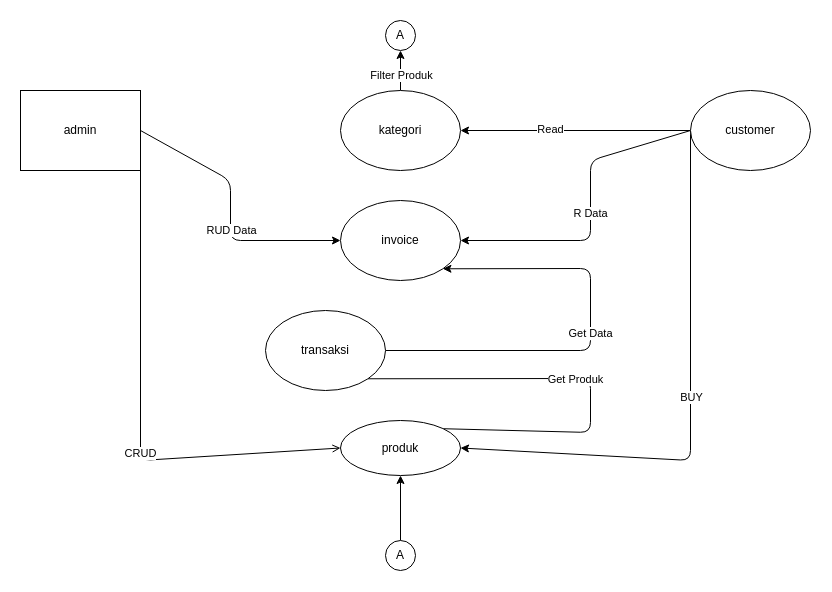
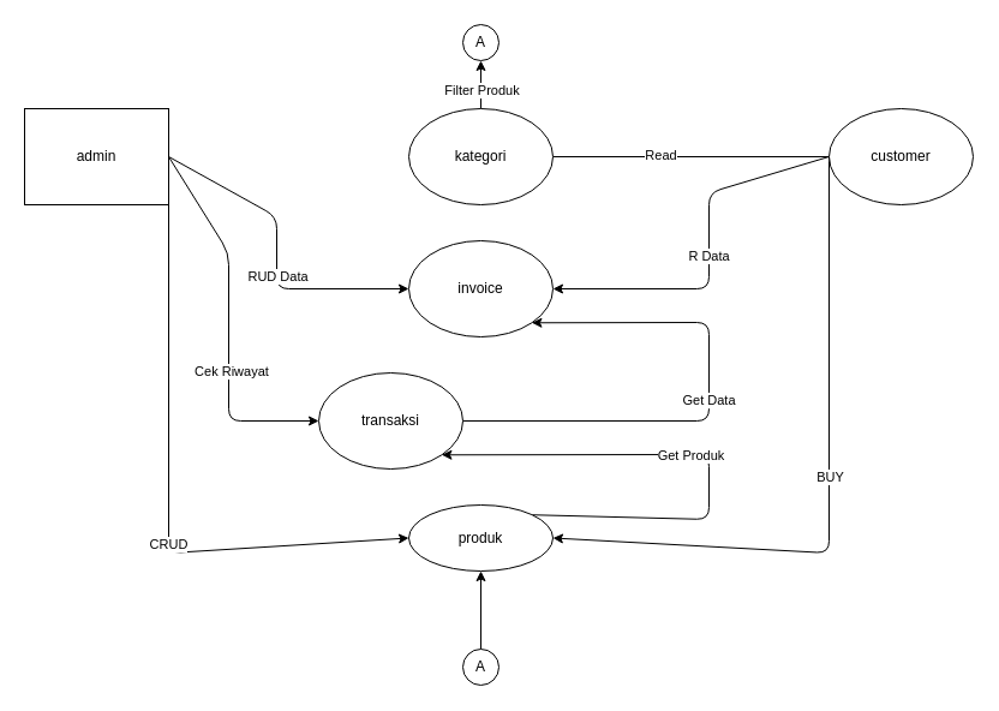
  <mxCell id="0" />
  <mxCell id="1" parent="0" />
  <mxCell id="2" style="edgeStyle=none;html=1;exitX=1;exitY=0.5;exitDx=0;exitDy=0;entryX=0;entryY=0.5;entryDx=0;entryDy=0;" parent="1" source="8" target="24" edge="1"><mxGeometry relative="1" as="geometry"><Array as="points"><mxPoint x="230" y="180" /><mxPoint x="230" y="240" /></Array></mxGeometry></mxCell>
  <mxCell id="3" value="RUD Data" style="edgeLabel;html=1;align=center;verticalAlign=middle;resizable=0;points=[];" parent="2" vertex="1" connectable="0"><mxGeometry x="0.116" relative="1" as="geometry"><mxPoint as="offset" /></mxGeometry></mxCell>
- <mxCell id="6" style="edgeStyle=none;html=1;exitX=1;exitY=0.5;exitDx=0;exitDy=0;entryX=0;entryY=0.5;entryDx=0;entryDy=0;endArrow=open;" parent="1" source="8" target="11" edge="1"><mxGeometry relative="1" as="geometry"><Array as="points"><mxPoint x="140" y="460" /></Array></mxGeometry></mxCell>
+ <mxCell id="4" style="edgeStyle=none;html=1;exitX=1;exitY=0.5;exitDx=0;exitDy=0;entryX=0;entryY=0.5;entryDx=0;entryDy=0;" parent="1" source="8" target="20" edge="1"><mxGeometry relative="1" as="geometry"><Array as="points"><mxPoint x="190" y="210" /><mxPoint x="190" y="350" /></Array></mxGeometry></mxCell>
+ <mxCell id="5" value="Cek Riwayat&amp;nbsp;" style="edgeLabel;html=1;align=center;verticalAlign=middle;resizable=0;points=[];" parent="4" vertex="1" connectable="0"><mxGeometry x="0.248" y="3" relative="1" as="geometry"><mxPoint as="offset" /></mxGeometry></mxCell>
+ <mxCell id="6" style="edgeStyle=none;html=1;exitX=1;exitY=0.5;exitDx=0;exitDy=0;entryX=0;entryY=0.5;entryDx=0;entryDy=0;" parent="1" source="8" target="11" edge="1"><mxGeometry relative="1" as="geometry"><Array as="points"><mxPoint x="140" y="460" /></Array></mxGeometry></mxCell>
  <mxCell id="7" value="CRUD" style="edgeLabel;html=1;align=center;verticalAlign=middle;resizable=0;points=[];" parent="6" vertex="1" connectable="0"><mxGeometry x="0.214" y="-1" relative="1" as="geometry"><mxPoint as="offset" /></mxGeometry></mxCell>
  <mxCell id="8" value="admin" style="whiteSpace=wrap;html=1;rounded=0;" parent="1" vertex="1"><mxGeometry x="20" y="90" width="120" height="80" as="geometry" /></mxCell>
- <mxCell id="9" style="edgeStyle=none;html=1;exitX=1;exitY=0;exitDx=0;exitDy=0;entryX=1;entryY=1;entryDx=0;entryDy=0;endArrow=none;" parent="1" source="11" target="20" edge="1"><mxGeometry relative="1" as="geometry"><Array as="points"><mxPoint x="590" y="432" /><mxPoint x="590" y="378" /></Array></mxGeometry></mxCell>
+ <mxCell id="9" style="edgeStyle=none;html=1;exitX=1;exitY=0;exitDx=0;exitDy=0;entryX=1;entryY=1;entryDx=0;entryDy=0;" parent="1" source="11" target="20" edge="1"><mxGeometry relative="1" as="geometry"><Array as="points"><mxPoint x="590" y="432" /><mxPoint x="590" y="378" /></Array></mxGeometry></mxCell>
  <mxCell id="10" value="Get Produk" style="edgeLabel;html=1;align=center;verticalAlign=middle;resizable=0;points=[];" parent="9" vertex="1" connectable="0"><mxGeometry x="0.024" relative="1" as="geometry"><mxPoint as="offset" /></mxGeometry></mxCell>
  <mxCell id="11" value="produk" style="ellipse;whiteSpace=wrap;html=1;" parent="1" vertex="1"><mxGeometry x="340" y="420" width="120" height="55" as="geometry" /></mxCell>
- <mxCell id="12" style="edgeStyle=orthogonalEdgeStyle;html=1;exitX=0;exitY=0.5;exitDx=0;exitDy=0;entryX=1;entryY=0.5;entryDx=0;entryDy=0;" parent="1" source="19" target="23" edge="1"><mxGeometry relative="1" as="geometry" /></mxCell>
+ <mxCell id="12" style="edgeStyle=orthogonalEdgeStyle;html=1;exitX=0;exitY=0.5;exitDx=0;exitDy=0;entryX=1;entryY=0.5;entryDx=0;entryDy=0;endArrow=none;" parent="1" source="19" target="23" edge="1"><mxGeometry relative="1" as="geometry" /></mxCell>
  <mxCell id="13" value="Read" style="edgeLabel;html=1;align=center;verticalAlign=middle;resizable=0;points=[];" parent="12" vertex="1" connectable="0"><mxGeometry x="0.222" y="-2" relative="1" as="geometry"><mxPoint as="offset" /></mxGeometry></mxCell>
  <mxCell id="14" value="R Data" style="html=1;exitX=0;exitY=0.5;exitDx=0;exitDy=0;entryX=1;entryY=0.5;entryDx=0;entryDy=0;" parent="1" source="19" target="24" edge="1"><mxGeometry relative="1" as="geometry"><Array as="points"><mxPoint x="590" y="160" /><mxPoint x="590" y="240" /></Array></mxGeometry></mxCell>
  <mxCell id="15" style="edgeStyle=none;html=1;exitX=1;exitY=0.5;exitDx=0;exitDy=0;entryX=1;entryY=1;entryDx=0;entryDy=0;" parent="1" source="20" target="24" edge="1"><mxGeometry relative="1" as="geometry"><Array as="points"><mxPoint x="590" y="350" /><mxPoint x="590" y="268" /></Array><mxPoint x="480" y="290" as="targetPoint" /></mxGeometry></mxCell>
  <mxCell id="16" value="Get Data" style="edgeLabel;html=1;align=center;verticalAlign=middle;resizable=0;points=[];" parent="15" vertex="1" connectable="0"><mxGeometry x="0.024" y="1" relative="1" as="geometry"><mxPoint as="offset" /></mxGeometry></mxCell>
  <mxCell id="17" style="edgeStyle=none;html=1;exitX=0;exitY=0.5;exitDx=0;exitDy=0;entryX=1;entryY=0.5;entryDx=0;entryDy=0;" parent="1" source="19" target="11" edge="1"><mxGeometry relative="1" as="geometry"><Array as="points"><mxPoint x="690" y="460" /></Array></mxGeometry></mxCell>
  <mxCell id="18" value="BUY" style="edgeLabel;html=1;align=center;verticalAlign=middle;resizable=0;points=[];" parent="17" vertex="1" connectable="0"><mxGeometry x="-0.05" relative="1" as="geometry"><mxPoint as="offset" /></mxGeometry></mxCell>
  <mxCell id="19" value="customer" style="ellipse;whiteSpace=wrap;html=1;" parent="1" vertex="1"><mxGeometry x="690" y="90" width="120" height="80" as="geometry" /></mxCell>
  <mxCell id="20" value="transaksi" style="ellipse;whiteSpace=wrap;html=1;" parent="1" vertex="1"><mxGeometry x="265" y="310" width="120" height="80" as="geometry" /></mxCell>
  <mxCell id="21" style="edgeStyle=none;html=1;exitX=0.5;exitY=0;exitDx=0;exitDy=0;entryX=0.5;entryY=1;entryDx=0;entryDy=0;" parent="1" source="23" target="27" edge="1"><mxGeometry relative="1" as="geometry" /></mxCell>
  <mxCell id="22" value="Filter Produk" style="edgeLabel;html=1;align=center;verticalAlign=middle;resizable=0;points=[];" parent="21" vertex="1" connectable="0"><mxGeometry x="-0.203" relative="1" as="geometry"><mxPoint as="offset" /></mxGeometry></mxCell>
  <mxCell id="23" value="kategori" style="ellipse;whiteSpace=wrap;html=1;" parent="1" vertex="1"><mxGeometry x="340" y="90" width="120" height="80" as="geometry" /></mxCell>
  <mxCell id="24" value="invoice" style="ellipse;whiteSpace=wrap;html=1;" parent="1" vertex="1"><mxGeometry x="340" y="200" width="120" height="80" as="geometry" /></mxCell>
  <mxCell id="25" style="edgeStyle=none;html=1;exitX=0.5;exitY=0;exitDx=0;exitDy=0;entryX=0.5;entryY=1;entryDx=0;entryDy=0;" parent="1" source="26" target="11" edge="1"><mxGeometry relative="1" as="geometry" /></mxCell>
  <mxCell id="26" value="A" style="ellipse;whiteSpace=wrap;html=1;aspect=fixed;" parent="1" vertex="1"><mxGeometry x="385" y="540" width="30" height="30" as="geometry" /></mxCell>
  <mxCell id="27" value="A" style="ellipse;whiteSpace=wrap;html=1;aspect=fixed;" parent="1" vertex="1"><mxGeometry x="385" y="20" width="30" height="30" as="geometry" /></mxCell>
